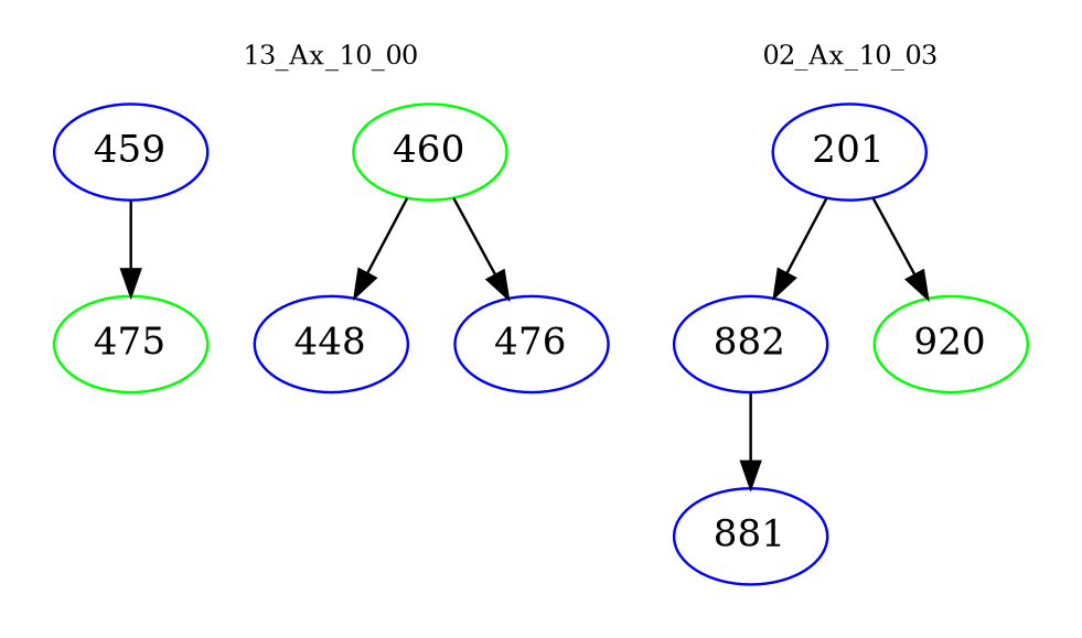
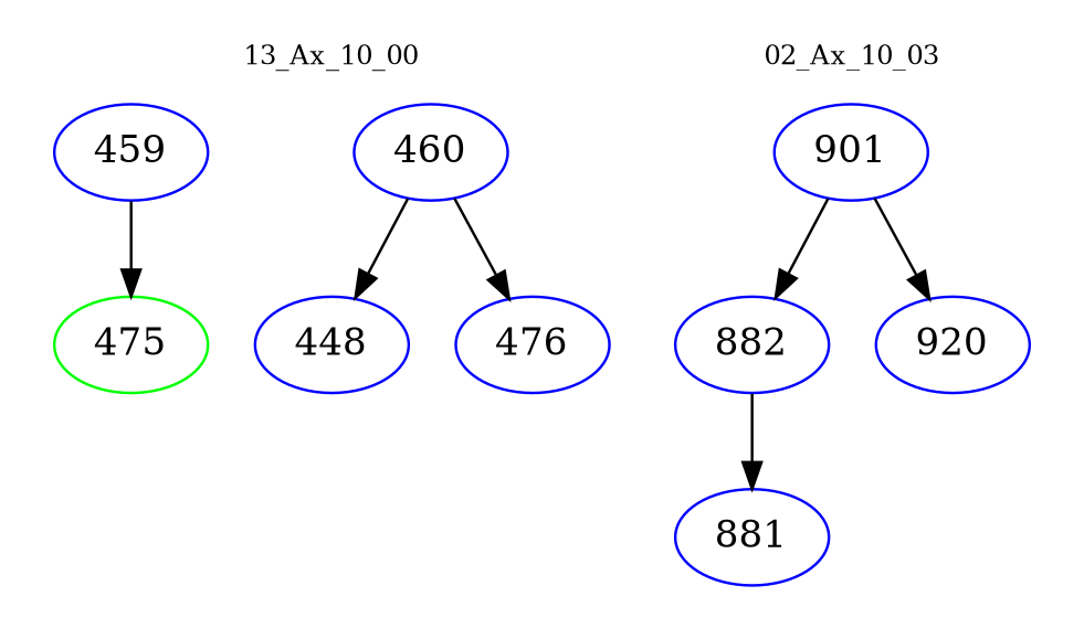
  digraph {
    node [color=blue]
    edge [color=black]
-   n1 [color=green label=460]
+   n1 [label=460]
    n2 [label=448]
    n3 [label=476]
    n4 [label=459]
    n5 [color=green label=475]
-   n6 [label=201]
+   n6 [label=901]
    n7 [label=882]
-   n8 [color=green label=920]
+   n8 [label=920]
    n9 [label=881]
    subgraph cluster_1 {
      color=white
      fontsize=10
      label="13_Ax_10_00"
      n1
      n2
      n3
      n4
      n5
    }
    subgraph cluster_2 {
      color=white
      fontsize=10
      label="02_Ax_10_03"
      n6
      n7
      n8
      n9
    }
    n1 -> n2
    n1 -> n3
    n4 -> n5
    n6 -> n7
    n6 -> n8
    n7 -> n9
  }
